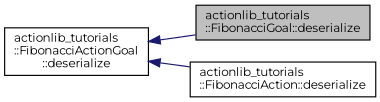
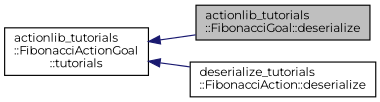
  digraph {
    fontname=Montserrat
    rankdir=LR
    node [color=black fillcolor=white fontname=Montserrat fontsize=10 shape=record style=filled]
    edge [color=midnightblue dir=back fontname=Montserrat fontsize=10 labelfontname=Helvetica labelfontsize=10 style=solid]
    n1 [fillcolor=grey75 fontcolor=black height=0.2 label="actionlib_tutorials\l::FibonacciGoal::deserialize" width=0.4]
-   n2 [height=0.2 label="actionlib_tutorials\l::FibonacciActionGoal\l::deserialize" width=0.4]
-   n3 [height=0.2 label="actionlib_tutorials\l::FibonacciAction::deserialize" width=0.4]
+   n2 [height=0.2 label="actionlib_tutorials\l::FibonacciActionGoal\l::tutorials" width=0.4]
+   n3 [height=0.2 label="deserialize_tutorials\l::FibonacciAction::deserialize" width=0.4]
    n2 -> n1
    n2 -> n3
  }
